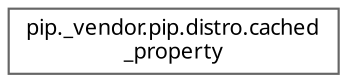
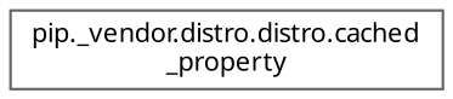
  digraph {
    rankdir=LR
    fontname="Noto Sans"
-   n1 [color=grey40 fillcolor=white fontname="Noto Sans" fontsize=10 height=0.2 label="pip._vendor.pip.distro.cached\l_property" shape=box style=filled width=0.4]
+   n1 [color=grey40 fillcolor=white fontname="Noto Sans" fontsize=10 height=0.2 label="pip._vendor.distro.distro.cached\l_property" shape=box style=filled width=0.4]
  }
